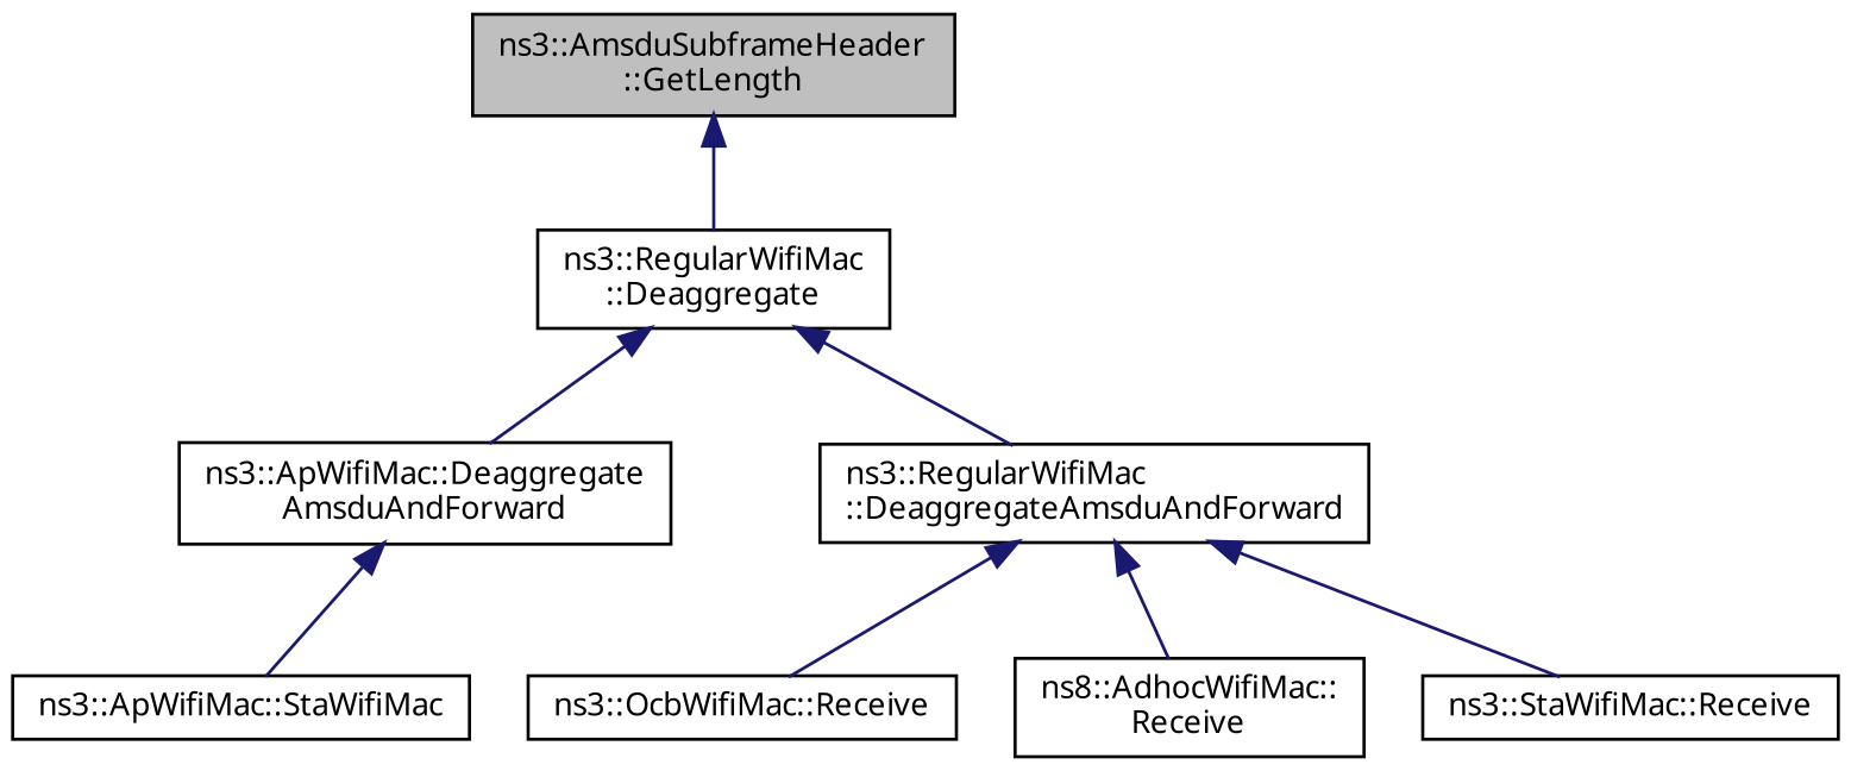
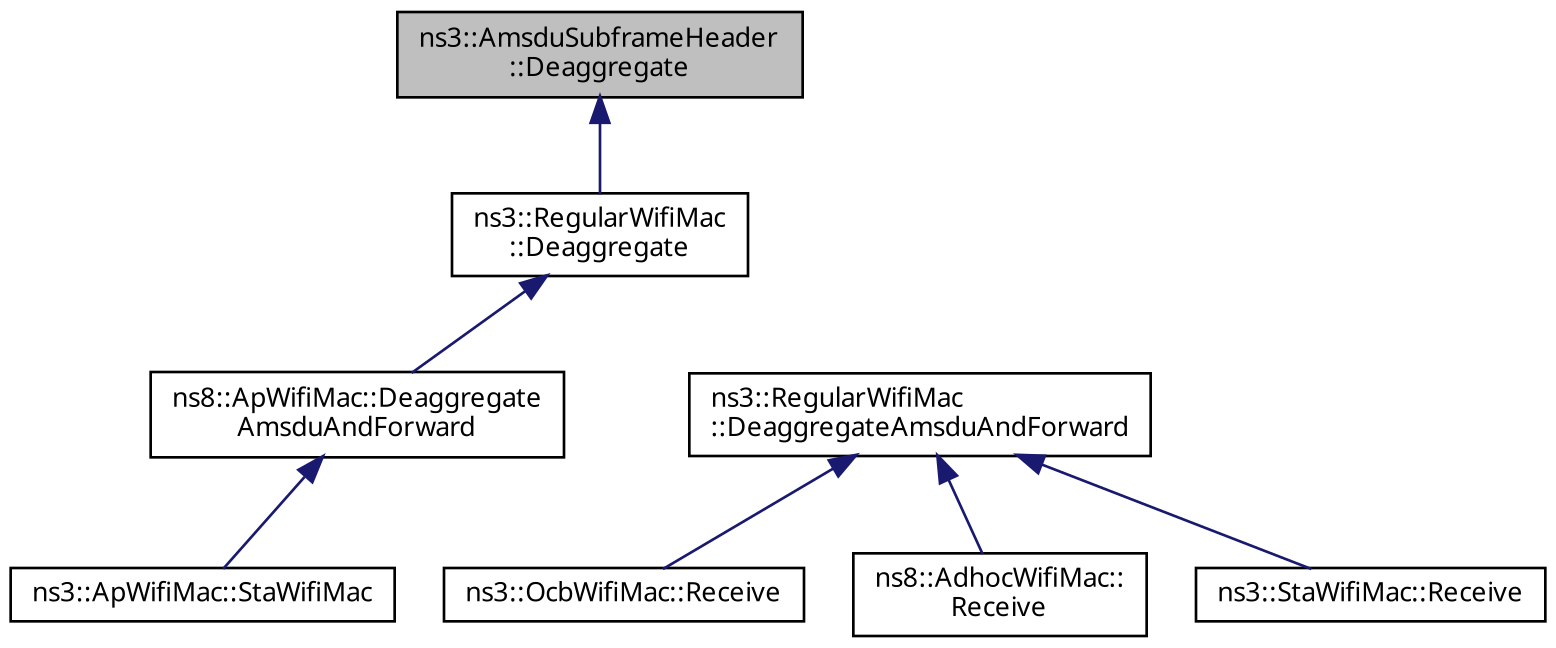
  digraph {
    fontname="Noto Sans"
    rankdir=TB
    node [color=black fillcolor=white fontname="Noto Sans" fontsize=10 shape=record style=filled]
    edge [color=midnightblue dir=back fontname="Noto Sans" fontsize=10 labelfontname=Helvetica labelfontsize=10 style=solid]
-   n1 [fillcolor=grey75 fontcolor=black height=0.2 label="ns3::AmsduSubframeHeader\l::GetLength" width=0.4]
+   n1 [fillcolor=grey75 fontcolor=black height=0.2 label="ns3::AmsduSubframeHeader\l::Deaggregate" width=0.4]
    n2 [height=0.2 label="ns3::RegularWifiMac\l::Deaggregate" width=0.4]
-   n3 [height=0.2 label="ns3::ApWifiMac::Deaggregate\lAmsduAndForward" width=0.4]
+   n3 [height=0.2 label="ns8::ApWifiMac::Deaggregate\lAmsduAndForward" width=0.4]
    n4 [height=0.2 label="ns3::RegularWifiMac\l::DeaggregateAmsduAndForward" width=0.4]
    n5 [height=0.2 label="ns3::ApWifiMac::StaWifiMac" width=0.4]
    n6 [height=0.2 label="ns3::OcbWifiMac::Receive" width=0.4]
    n7 [height=0.2 label="ns8::AdhocWifiMac::\lReceive" width=0.4]
    n8 [height=0.2 label="ns3::StaWifiMac::Receive" width=0.4]
    n1 -> n2
    n2 -> n3
-   n2 -> n4
    n3 -> n5
    n4 -> n6
    n4 -> n7
    n4 -> n8
  }
